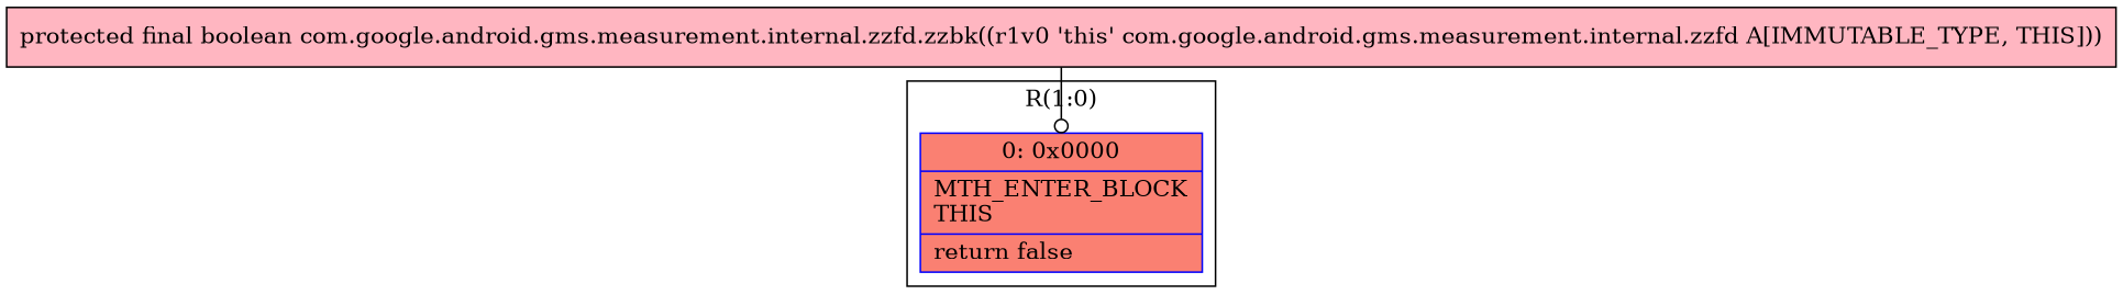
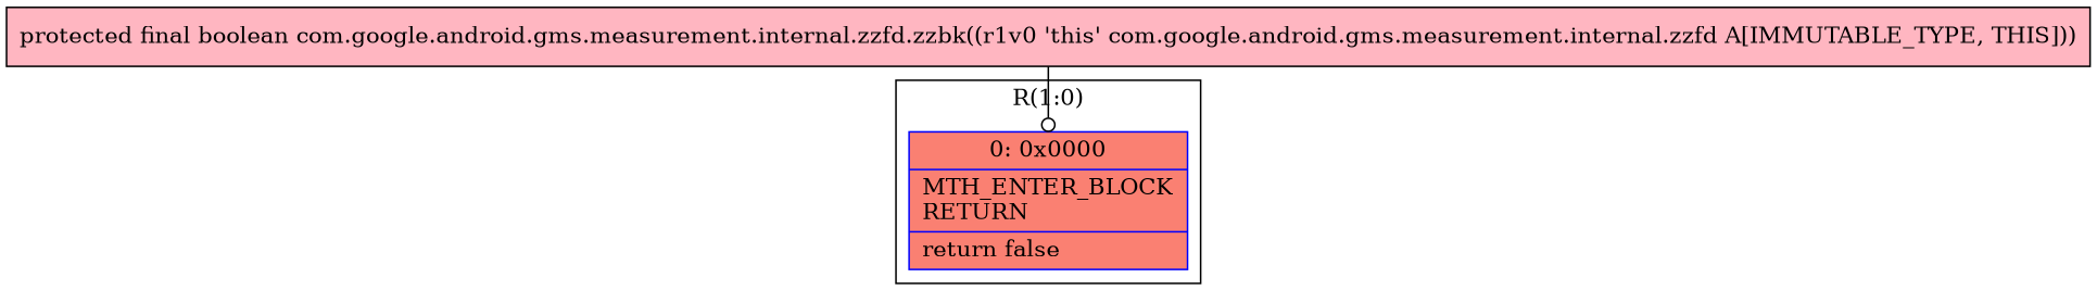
  digraph {
    node [shape=record style=filled]
-   n1 [color=blue label="{0\:\ 0x0000|MTH_ENTER_BLOCK\lTHIS\l|return false\l}" fillcolor=salmon]
+   n1 [color=blue label="{0\:\ 0x0000|MTH_ENTER_BLOCK\lRETURN\l|return false\l}" fillcolor=salmon]
    n2 [label="{protected final boolean com.google.android.gms.measurement.internal.zzfd.zzbk((r1v0 'this' com.google.android.gms.measurement.internal.zzfd A[IMMUTABLE_TYPE, THIS])) }" fillcolor=lightpink]
    subgraph cluster_1 {
      label="R(1:0)"
      n1
    }
    n2 -> n1 [style=solid arrowhead=odot]
  }
